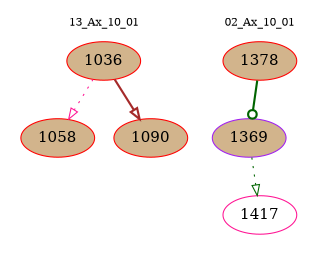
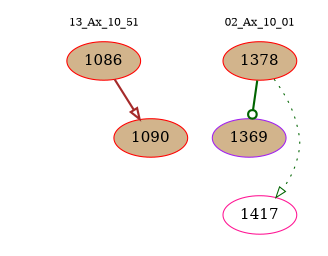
  digraph {
    node [color=red fillcolor=tan style=filled]
    edge [arrowhead=onormal color=darkgreen style=dotted]
-   n1 [label=1036]
-   n2 [label=1058]
+   n1 [label=1086]
    n3 [label=1090]
    n4 [label=1378]
    n5 [color=purple label=1369]
    n6 [color=deeppink fillcolor=white label=1417]
    subgraph cluster_1 {
      color=white
      fontsize=10
-     label="13_Ax_10_01"
+     label="13_Ax_10_51"
      n1
-     n2
      n3
    }
    subgraph cluster_2 {
      color=white
      fontsize=10
      label="02_Ax_10_01"
      n4
      n5
      n6
    }
-   n1 -> n2 [color=deeppink]
    n1 -> n3 [color=brown style=bold]
    n4 -> n5 [arrowhead=odot style=bold]
-   n5 -> n6
+   n4 -> n6
  }
